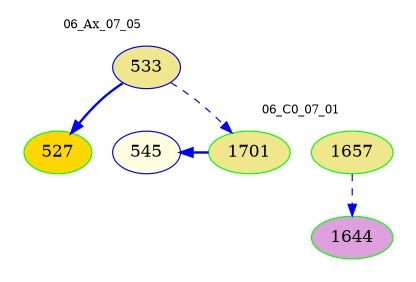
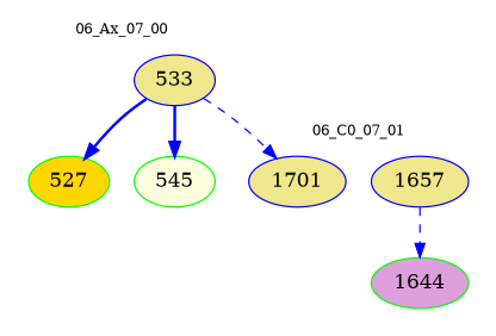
  digraph {
    node [color=blue fillcolor=khaki style=filled]
    edge [color=blue style=bold]
    n1 [label=533]
    n2 [color=green fillcolor=gold label=527]
-   n3 [fillcolor=lightyellow label=545]
-   n4 [color=green label=1657]
+   n3 [color=green fillcolor=lightyellow label=545]
+   n4 [label=1657]
    n5 [color=green fillcolor=plum label=1644]
-   n6 [color=green label=1701]
+   n6 [label=1701]
    subgraph cluster_1 {
      color=white
      fontsize=10
-     label="06_Ax_07_05"
+     label="06_Ax_07_00"
      n1
      n2
      n3
    }
    subgraph cluster_2 {
      color=white
      fontsize=10
      label="06_C0_07_01"
      n4
      n5
      n6
    }
    n1 -> n2
-   n6 -> n3
+   n1 -> n3
    n1 -> n6 [style=dashed]
    n4 -> n5 [style=dashed]
  }
